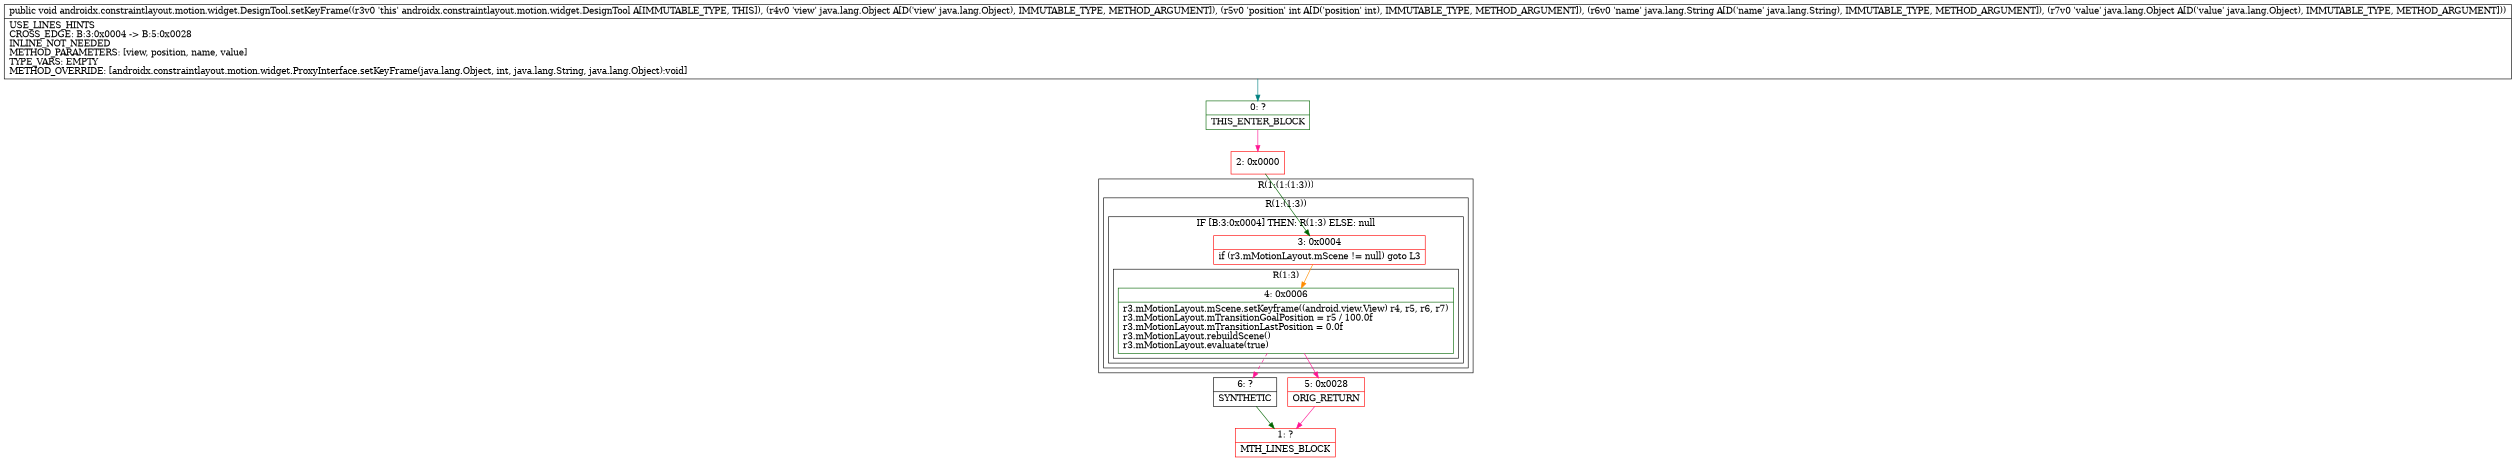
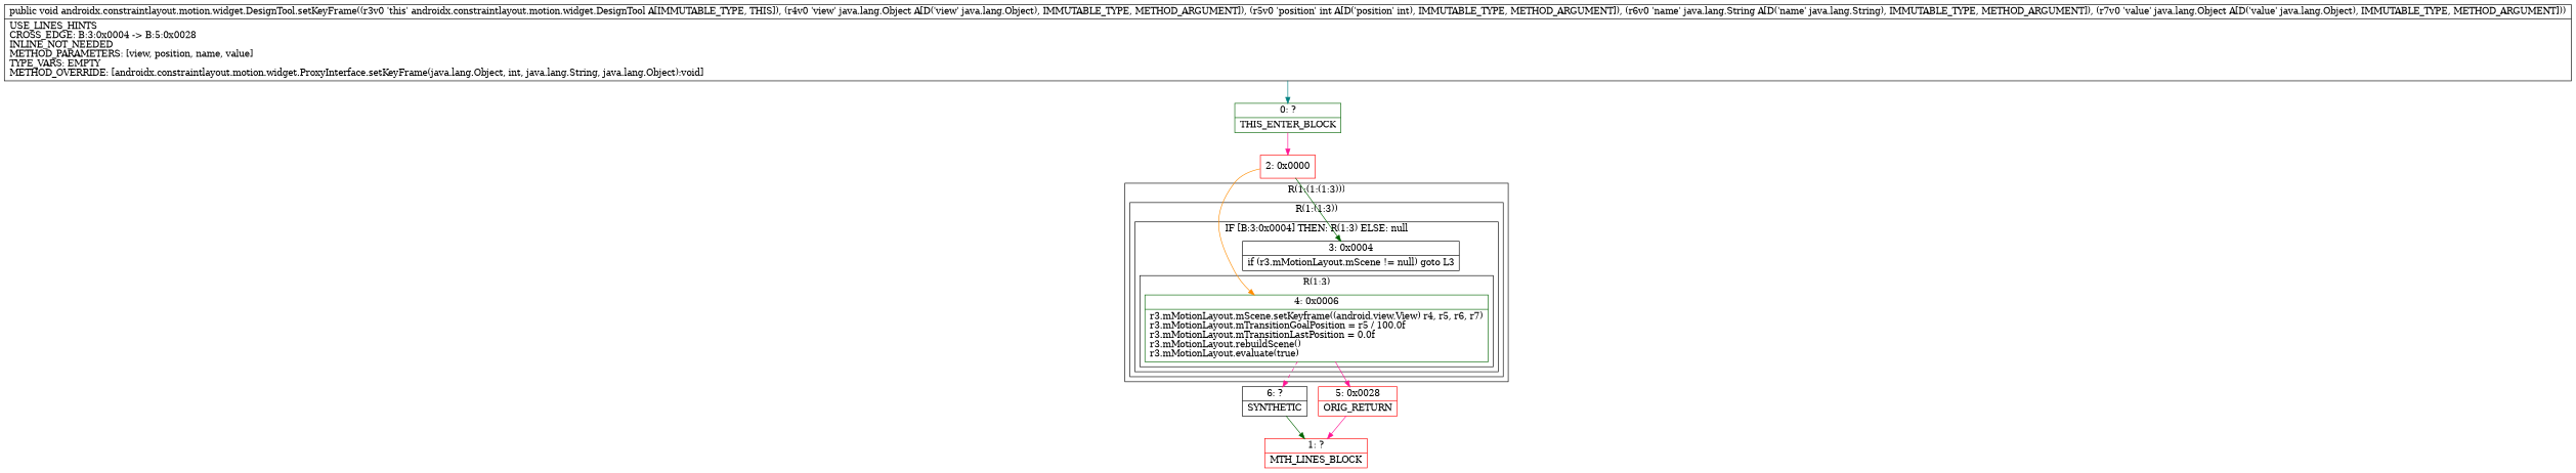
  digraph {
    node [color=black shape=record]
    edge [color=deeppink]
    n1 [color=darkgreen label="{4\:\ 0x0006|r3.mMotionLayout.mScene.setKeyframe((android.view.View) r4, r5, r6, r7)\lr3.mMotionLayout.mTransitionGoalPosition = r5 \/ 100.0f\lr3.mMotionLayout.mTransitionLastPosition = 0.0f\lr3.mMotionLayout.rebuildScene()\lr3.mMotionLayout.evaluate(true)\l}"]
-   n2 [color=red label="{3\:\ 0x0004|if (r3.mMotionLayout.mScene != null) goto L3\l}"]
+   n2 [label="{3\:\ 0x0004|if (r3.mMotionLayout.mScene != null) goto L3\l}"]
    n3 [label="{6\:\ ?|SYNTHETIC\l}"]
    n4 [color=red label="{5\:\ 0x0028|ORIG_RETURN\l}"]
    n5 [color=red label="{1\:\ ?|MTH_LINES_BLOCK\l}"]
    n6 [color=darkgreen label="{0\:\ ?|THIS_ENTER_BLOCK\l}"]
    n7 [color=red label="{2\:\ 0x0000}"]
    n8 [label="{public void androidx.constraintlayout.motion.widget.DesignTool.setKeyFrame((r3v0 'this' androidx.constraintlayout.motion.widget.DesignTool A[IMMUTABLE_TYPE, THIS]), (r4v0 'view' java.lang.Object A[D('view' java.lang.Object), IMMUTABLE_TYPE, METHOD_ARGUMENT]), (r5v0 'position' int A[D('position' int), IMMUTABLE_TYPE, METHOD_ARGUMENT]), (r6v0 'name' java.lang.String A[D('name' java.lang.String), IMMUTABLE_TYPE, METHOD_ARGUMENT]), (r7v0 'value' java.lang.Object A[D('value' java.lang.Object), IMMUTABLE_TYPE, METHOD_ARGUMENT]))  | USE_LINES_HINTS\lCROSS_EDGE: B:3:0x0004 \-\> B:5:0x0028\lINLINE_NOT_NEEDED\lMETHOD_PARAMETERS: [view, position, name, value]\lTYPE_VARS: EMPTY\lMETHOD_OVERRIDE: [androidx.constraintlayout.motion.widget.ProxyInterface.setKeyFrame(java.lang.Object, int, java.lang.String, java.lang.Object):void]\l}"]
    subgraph cluster_1 {
      label="R(1:(1:(1:3)))"
      subgraph cluster_2 {
        label="R(1:(1:3))"
        subgraph cluster_3 {
          label="IF [B:3:0x0004] THEN: R(1:3) ELSE: null"
          n2
          subgraph cluster_4 {
            label="R(1:3)"
            n1
          }
        }
      }
    }
    n1 -> n3 [style=dashed]
    n1 -> n4
-   n2 -> n1 [color=darkorange]
+   n7 -> n1 [color=darkorange]
    n3 -> n5 [color=darkgreen]
    n4 -> n5
    n6 -> n7
    n7 -> n2 [color=darkgreen]
    n8 -> n6 [color=teal]
  }
